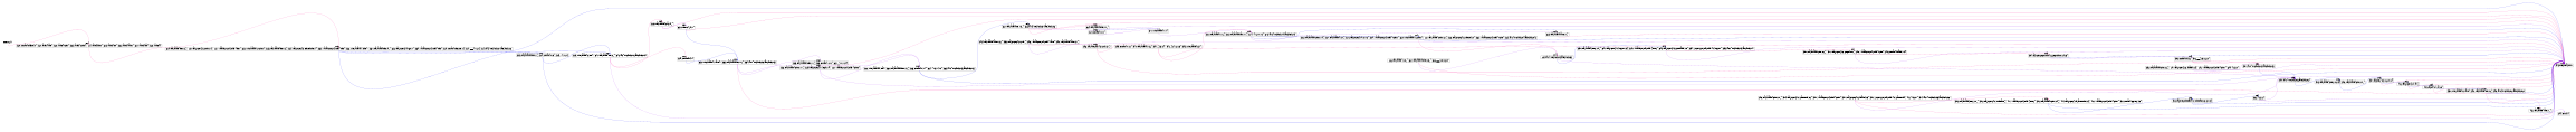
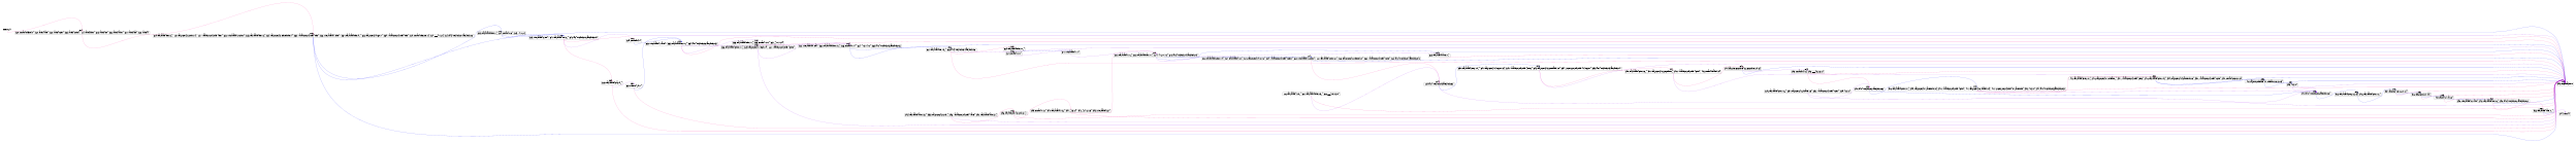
  digraph {
    rankdir=LR
    node [shape=record]
    edge [arrowhead=dot color=deeppink headport=n tailport=s]
    n1 [label=BB_entry147 shape=none]
    n2 [label="{5820: constant[undefined,v1]|5821: vardecl['value']|5822: vardecl['option']|5823: vardecl['options']|5824: vardecl['index']|5825: vardecl['one']|5826: vardecl['values']|5827: vardecl['max']|5828: vardecl['i']}"]
    n3 [label="{5829: read-variable['elem',v3,-]|5830: read-property[v3,'options',v2]|5831: \<variable-non-null-undef\>['elem']|5832: write-variable[v2,'options']*|5833: read-variable['elem',v5,-]|5834: read-property[v5,'selectedIndex',v4]|5835: \<variable-non-null-undef\>['elem']|5836: write-variable[v4,'index']*|5837: read-variable['elem',v9,-]|5838: read-property[v9,'type',v7]|5839: \<variable-non-null-undef\>['elem']|5840: constant[\"select-one\",v8]|5841: ===[v7,v8,v6]|5842: if[v6](true-block:2027,false-block:2026)}"]
    n4 [label="{5846: write-variable[v6,'one']*|5847: read-variable['one',v8,-]|5848: if[v8](true-block:2028,false-block:2029)}"]
    n5 [label="{5843: read-variable['index',v7,-]|5844: constant[0.0,v8]|5845: \<[v7,v8,v6]}"]
    n6 [label="{5945: exceptional-return}"]
    n7 [label="{5849: constant[null,v7]}"]
    n8 [label="{5850: read-variable['Array',v9,-]}"]
    n9 [label="{5852: write-variable[v7,'values']*|5853: read-variable['one',v10,-]|5854: if[v10](true-block:2032,false-block:2033)}"]
    n10 [label="{5851: construct [-,v9,v7]}"]
    n11 [label="{5855: read-variable['index',v11,-]|5856: constant[1.0,v12]|5857: +[v11,v12,v9]}"]
    n12 [label="{5858: read-variable['options',v11,-]|5859: read-property[v11,'length',v9]|5860: \<variable-non-null-undef\>['options']}"]
    n13 [label="{5861: write-variable[v9,'max']*|5862: read-variable['index',v13,-]|5863: constant[0.0,v14]|5864: \<[v13,v14,v12]|5865: if[v12](true-block:2035,false-block:2036)}"]
    n14 [label="{5867: read-variable['one',v15,-]|5868: if[v15](true-block:2037,false-block:2038)}"]
    n15 [label="{5869: read-variable['index',v11,-]}"]
    n16 [label="{5870: constant[0.0,v11]}"]
    n17 [label="{5871: write-variable[v11,'i']*}"]
    n18 [label="{5872: read-variable['i',v16,-]|5873: read-variable['max',v17,-]|5874: \<[v16,v17,v15]|5875: if[v15](true-block:2041,false-block:2042)}"]
    n19 [label="{5876: read-variable['options',v19,-]|5877: read-variable['i',v20,-]|5878: read-property[v19,v20,v18]|5879: \<variable-non-null-undef\>['options']|5880: write-variable[v18,'option']*|5881: read-variable['option',v22,-]|5882: read-property[v22,'selected',v21]|5883: \<variable-non-null-undef\>['option']|5884: if[v21](true-block:2044,false-block:2043)}"]
    n20 [label="{5885: read-variable['values',v1,-]}"]
    n21 [label="{5889: if[v21](true-block:2045,false-block:2055)}"]
    n22 [label="{5924: if[v21](true-block:2056,false-block:2064)}"]
    n23 [label="{5890: read-variable['jQuery',v24,-]|5891: read-property[v24,'support',v23]|5892: \<variable-non-null-undef\>['jQuery']|5893: read-property[v23,'optDisabled',v22]|5894: \<property-non-null-undef\>[v24,'support']|5895: if[v22](true-block:2046,false-block:2047)}"]
    n24 [label="{5886: read-variable['i',v22,-]|5887: read-variable['index',v23,-]|5888: ===[v22,v23,v21]}"]
    n25 [label="{5944: return[v1]}"]
    n26 [label="{5925: read-variable['jQuery',v26,v25]|5926: read-variable['option',v27,-]}"]
    n27 [label="{5900: read-variable['option',v28,-]|5901: read-property[v28,'getAttribute',-]|5902: \<variable-non-null-undef\>['option']|5903: constant[\"disabled\",v29]}"]
    n28 [label="{5927: call-jQuery [v25,v26,v27,v24]}"]
    n29 [label="{5939: constant[1.0,v22]|5940: read-variable['i',v23,-]|5941: +[v23,v24]|5942: +[v24,v22,v25]|5943: write-variable[v25,'i']}"]
    n30 [label="{5896: read-variable['option',v26,-]|5897: read-property[v26,'disabled',v25]|5898: \<variable-non-null-undef\>['option']|5899: ![v25,v21]}"]
    n31 [label="{5907: if[v21](true-block:2051,false-block:2055)}"]
    n32 [label="{5904: call-option.getAttribute [v28,'getAttribute',v29,v25]}"]
    n33 [label="{5908: read-variable['option',v27,-]|5909: read-property[v27,'parentNode',v26]|5910: \<variable-non-null-undef\>['option']|5911: read-property[v26,'disabled',v25]|5912: \<property-non-null-undef\>[v27,'parentNode']|5913: ![v25,v21]|5914: if[v21](true-block:2055,false-block:2052)}"]
    n34 [label="{5905: constant[null,v26]|5906: ===[v25,v26,v21]}"]
    n35 [label="{5915: read-variable['jQuery',v27,-]|5916: read-property[v27,'nodeName',-]|5917: \<variable-non-null-undef\>['jQuery']|5918: read-variable['option',v29,-]|5919: read-property[v29,'parentNode',v28]|5920: \<variable-non-null-undef\>['option']|5921: constant[\"optgroup\",v30]}"]
    n36 [label="{5922: call-jQuery.nodeName [v27,'nodeName',v28,v30,v25]}"]
    n37 [label="{5923: ![v25,v21]}"]
    n38 [label="{5928: read-property[v24,'val',-]}"]
    n39 [label="{5929: call-null [v24,'val',v22]}"]
    n40 [label="{5930: write-variable[v22,'value']*|5931: read-variable['one',v28,-]|5932: if[v28](true-block:2061,false-block:2062)}"]
    n41 [label="{5933: read-variable['value',v1,-]}"]
    n42 [label="{5934: read-variable['values',v30,-]|5935: read-property[v30,'push',-]|5936: \<variable-non-null-undef\>['values']|5937: read-variable['value',v31,-]}"]
    n43 [label="{5938: call-values.push [v30,'push',v31,-]*}"]
    n1 -> n2 [headlabel="    2024"]
    n2 -> n3 [headlabel="      2025"]
    n3 -> n4 [color=blue headlabel="      2027"]
    n3 -> n5 [arrowhead=onormal color=blue headlabel="      2026"]
    n3 -> n6 [arrowhead=onormal color=blue headlabel="      2066"]
    n4 -> n6 [color=purple]
    n4 -> n7 [arrowhead=onormal headlabel="      2028"]
    n4 -> n8 [headlabel="      2029"]
    n5 -> n4 [arrowhead=onormal color=blue]
    n5 -> n6 [color=blue]
    n7 -> n9 [color=blue headlabel="      2031"]
    n8 -> n6 [arrowhead=onormal]
    n8 -> n10 [color=purple headlabel="      2030"]
    n9 -> n6 [arrowhead=onormal]
    n9 -> n11 [arrowhead=onormal color=purple headlabel="      2032"]
    n9 -> n12 [arrowhead=onormal color=purple headlabel="      2033"]
    n10 -> n6 [arrowhead=onormal]
    n10 -> n9 [arrowhead=onormal color=blue]
    n11 -> n6
    n11 -> n13 [arrowhead=onormal color=purple headlabel="      2034"]
    n12 -> n6 [arrowhead=onormal color=purple]
    n12 -> n13 [color=purple]
    n13 -> n6 [arrowhead=onormal color=blue]
    n13 -> n14 [arrowhead=onormal color=blue headlabel="      2036"]
    n14 -> n6 [arrowhead=onormal]
    n14 -> n15 [arrowhead=onormal headlabel="      2037"]
    n14 -> n16 [arrowhead=onormal color=purple headlabel="      2038"]
    n15 -> n6 [color=purple]
    n15 -> n17 [arrowhead=onormal color=blue]
    n16 -> n17 [arrowhead=onormal color=purple]
    n17 -> n18 [color=purple headlabel="      2040"]
    n18 -> n6 [arrowhead=onormal color=blue]
    n18 -> n19 [color=blue headlabel="      2041"]
    n18 -> n20 [arrowhead=onormal color=purple headlabel="      2042"]
    n19 -> n6 [arrowhead=onormal color=blue]
    n19 -> n21 [headlabel="      2044"]
    n20 -> n6
    n21 -> n22 [color=purple headlabel="      2055"]
    n21 -> n23 [color=blue headlabel="      2045"]
    n22 -> n26 [color=blue headlabel="      2056"]
    n23 -> n6 [arrowhead=onormal color=purple]
    n23 -> n27 [arrowhead=onormal headlabel="      2047"]
    n24 -> n6
    n24 -> n21 [arrowhead=onormal color=purple]
    n26 -> n28 [arrowhead=onormal color=blue headlabel="      2057"]
    n27 -> n6 [arrowhead=onormal color=purple]
    n27 -> n32 [headlabel="      2048"]
    n28 -> n6
    n28 -> n38 [arrowhead=onormal color=blue headlabel="      2058"]
    n29 -> n6
    n29 -> n18 [arrowhead=onormal]
    n30 -> n6 [color=purple]
    n30 -> n31 [color=purple headlabel="      2050"]
    n31 -> n22 [color=blue]
+   n31 -> n33 [arrowhead=onormal color=blue headlabel="      2051"]
    n32 -> n6 [color=blue]
    n32 -> n34 [color=purple headlabel="      2049"]
    n33 -> n6 [arrowhead=onormal]
    n33 -> n22 [color=purple]
    n33 -> n35 [headlabel="      2052"]
    n34 -> n6
    n34 -> n31 [arrowhead=onormal]
    n35 -> n6 [color=blue]
    n35 -> n36 [color=blue headlabel="      2053"]
    n36 -> n6 [arrowhead=onormal color=blue]
    n36 -> n37 [color=blue headlabel="      2054"]
    n37 -> n6 [color=purple]
    n37 -> n22 [color=purple]
    n38 -> n6
    n38 -> n39 [arrowhead=onormal color=blue headlabel="      2059"]
    n39 -> n6 [arrowhead=onormal]
    n39 -> n40 [arrowhead=onormal color=blue headlabel="      2060"]
    n40 -> n6 [color=blue]
    n40 -> n41 [arrowhead=onormal headlabel="      2061"]
    n41 -> n6 [color=blue]
    n41 -> n25 [color=purple]
    n42 -> n6 [color=purple]
    n42 -> n43 [headlabel="      2063"]
    n43 -> n6
    n43 -> n29 [arrowhead=onormal]
  }
